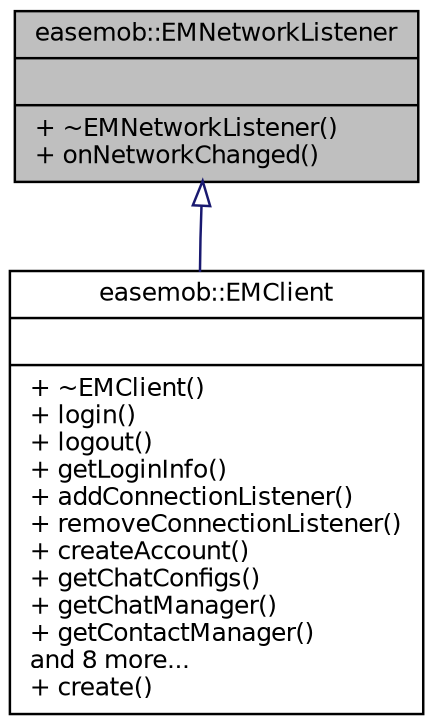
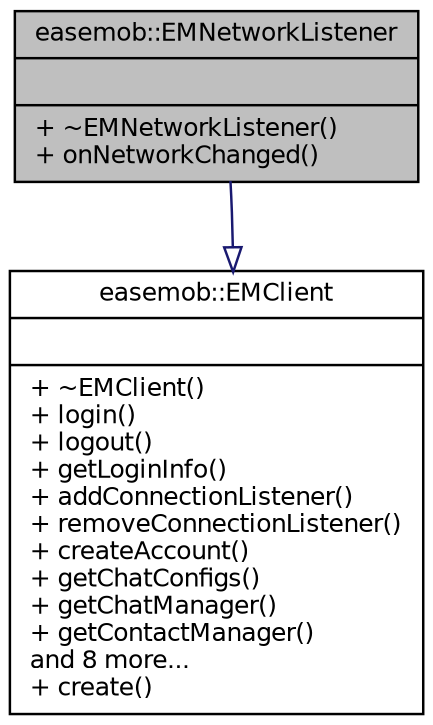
  digraph {
    node [color=black fontname=Helvetica fontsize=10 shape=record style=filled]
    n1 [fillcolor=grey75 fontcolor=black height=0.2 label="{easemob::EMNetworkListener\n||+ ~EMNetworkListener()\l+ onNetworkChanged()\l}" width=0.4]
    n2 [fillcolor=white height=0.2 label="{easemob::EMClient\n||+ ~EMClient()\l+ login()\l+ logout()\l+ getLoginInfo()\l+ addConnectionListener()\l+ removeConnectionListener()\l+ createAccount()\l+ getChatConfigs()\l+ getChatManager()\l+ getContactManager()\land 8 more...\l+ create()\l}" width=0.4]
-   n1 -> n2 [arrowtail=onormal color=midnightblue dir=back fontname=Helvetica fontsize=10 labelfontname=Helvetica labelfontsize=10 style=solid]
+   n2 -> n1 [arrowtail=onormal color=midnightblue dir=back fontname=Helvetica fontsize=10 labelfontname=Helvetica labelfontsize=10 style=solid]
  }
